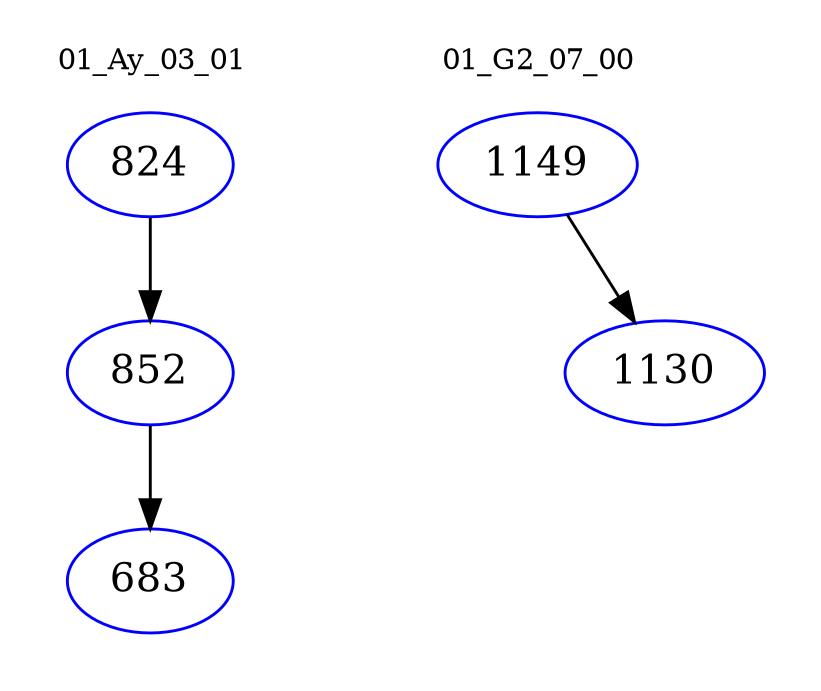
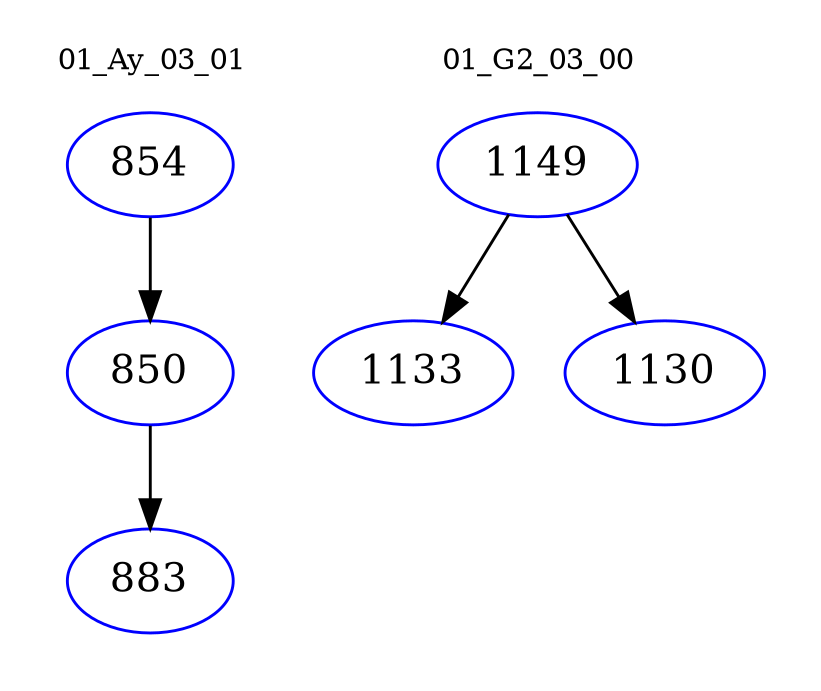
  digraph {
    node [color=blue]
    edge [color=black]
-   n1 [label=824]
-   n2 [label=852]
-   n3 [label=683]
+   n1 [label=854]
+   n2 [label=850]
+   n3 [label=883]
    n4 [label=1149]
+   n5 [label=1133]
    n6 [label=1130]
    subgraph cluster_1 {
      color=white
      fontsize=10
      label="01_Ay_03_01"
      n1
      n2
      n3
    }
    subgraph cluster_2 {
      color=white
      fontsize=10
-     label="01_G2_07_00"
+     label="01_G2_03_00"
      n4
+     n5
      n6
    }
    n1 -> n2
    n2 -> n3
+   n4 -> n5
    n4 -> n6
  }
